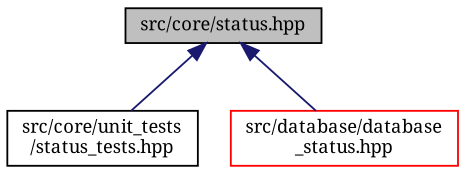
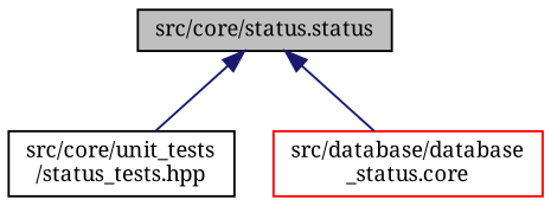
  digraph {
    fontname="Noto Serif"
    node [color=black fillcolor=white fontname="Noto Serif" fontsize=10 shape=record style=filled]
    edge [color=midnightblue dir=back fontname="Noto Serif" fontsize=10 labelfontname=Helvetica labelfontsize=10 style=solid]
-   n1 [fillcolor=grey75 fontcolor=black height=0.2 label="src/core/status.hpp" width=0.4]
+   n1 [fillcolor=grey75 fontcolor=black height=0.2 label="src/core/status.status" width=0.4]
    n2 [height=0.2 label="src/core/unit_tests\l/status_tests.hpp" width=0.4]
-   n3 [color=red height=0.2 label="src/database/database\l_status.hpp" width=0.4]
+   n3 [color=red height=0.2 label="src/database/database\l_status.core" width=0.4]
    n1 -> n2
    n1 -> n3
  }
